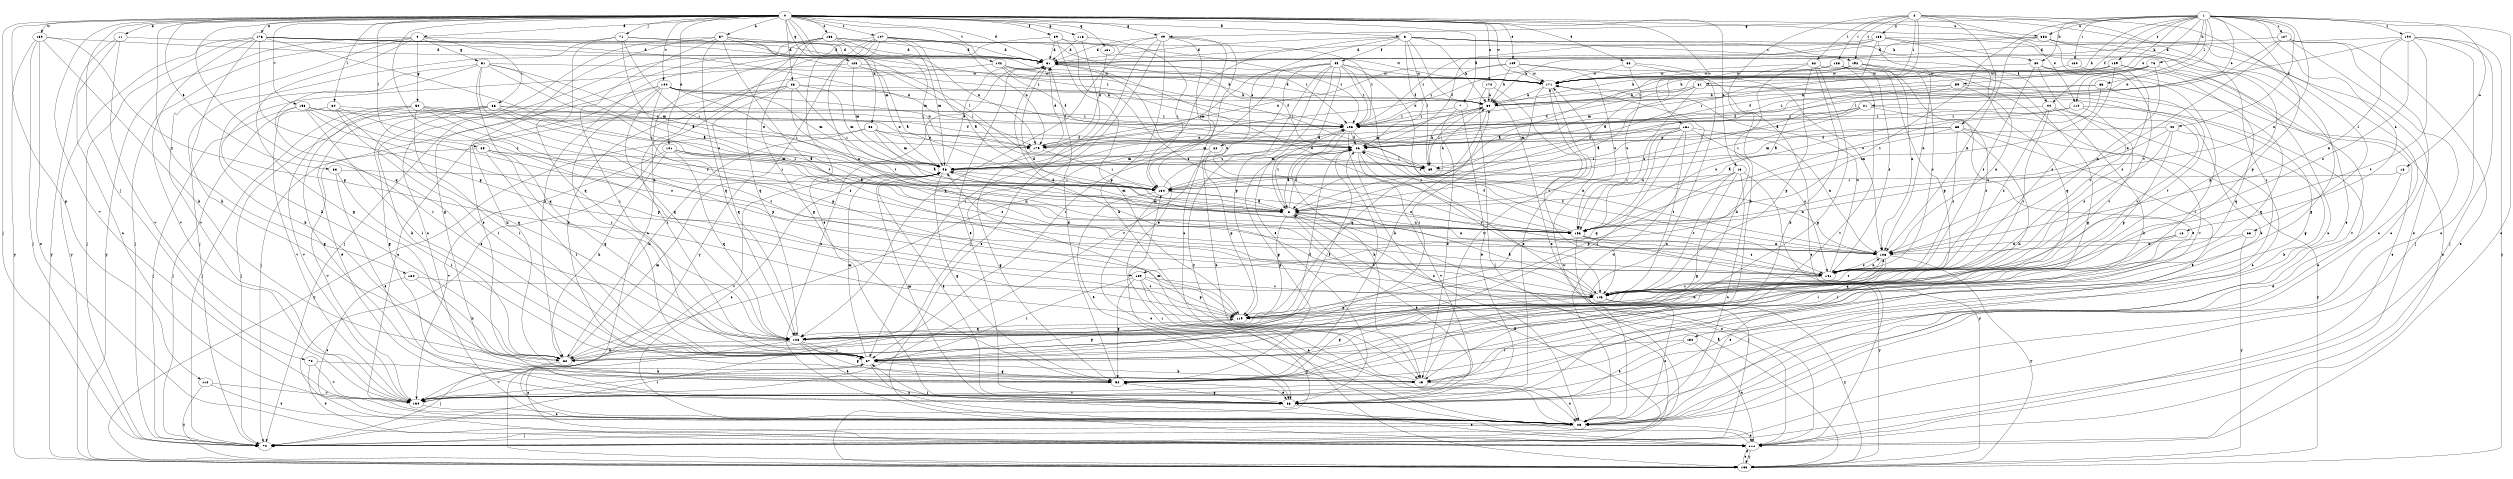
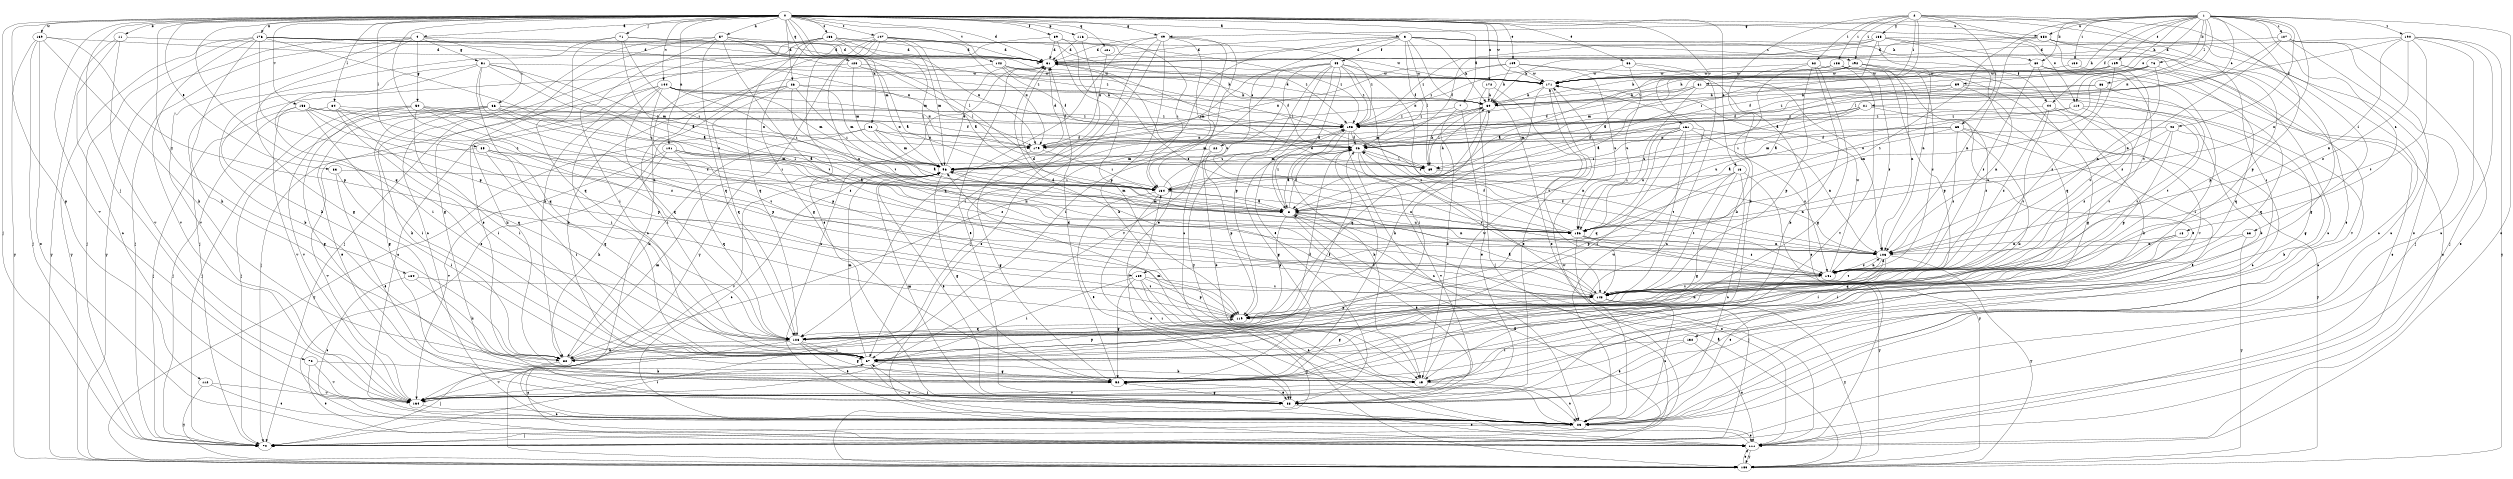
  strict digraph {
    0
    3
    4
    7
    11
    13
    26
    31
    33
    36
    39
    49
    56
    57
    71
    72
    74
    84
    85
    96
    101
    109
    110
    112
    116
    121
    123
    126
    136
    142
    144
    147
    n33 [label=352]
    158
    161
    164
    169
    171
    172
    176
    184
    189
    44
    60
    80
    111
    192
    22
    45
    46
    82
    89
    50
    51
    52
    66
    186
    193
    15
    38
    23
    119
    134
    148
    156
    67
    103
    141
    179
    8
    1
-   16
    18
    21
    42
    59
    76
    86
    127
    130
    139
    190
    2
    61
    62
    63
    65
    132
    133
    185
    0 -> 3 [label=a]
    0 -> 4 [label=a]
    0 -> 7 [label=a]
    0 -> 11 [label=b]
    0 -> 13 [label=b]
    0 -> 26 [label=d]
    0 -> 31 [label=d]
    0 -> 33 [label=e]
    0 -> 36 [label=e]
    0 -> 39 [label=f]
    0 -> 49 [label=g]
    0 -> 56 [label=h]
    0 -> 57 [label=h]
    0 -> 71 [label=j]
    0 -> 72 [label=j]
    0 -> 74 [label=j]
    0 -> 84 [label=l]
    0 -> 85 [label=l]
    0 -> 96 [label=m]
    0 -> 101 [label=n]
    0 -> 109 [label=o]
    0 -> 110 [label=o]
    0 -> 112 [label=p]
    0 -> 116 [label=p]
    0 -> 121 [label=q]
    0 -> 123 [label=q]
    0 -> 126 [label=q]
    0 -> 136 [label=s]
    0 -> 142 [label=t]
    0 -> 144 [label=t]
    0 -> 147 [label=t]
    0 -> n33 [label=u]
    0 -> 158 [label=v]
    0 -> 161 [label=v]
    0 -> 164 [label=v]
    0 -> 169 [label=w]
    0 -> 171 [label=w]
    0 -> 172 [label=x]
    0 -> 176 [label=x]
    0 -> 184 [label=y]
    0 -> 189 [label=z]
    3 -> 31 [label=d]
    3 -> 44 [label=f]
    3 -> 60 [label=h]
    3 -> 80 [label=k]
    3 -> 111 [label=o]
    3 -> 192 [label=z]
    3 -> 22 [label=c]
    3 -> 45 [label=f]
    3 -> 46 [label=f]
    3 -> 82 [label=k]
    3 -> 89 [label=l]
    4 -> 74 [label=j]
    4 -> 164 [label=v]
    4 -> 50 [label=g]
    4 -> 51 [label=g]
    4 -> 52 [label=g]
    4 -> 66 [label=i]
    4 -> 186 [label=y]
    4 -> 193 [label=z]
    7 -> 193 [label=z]
    7 -> 15 [label=b]
    7 -> 38 [label=e]
    11 -> 31 [label=d]
    11 -> 164 [label=v]
    11 -> 186 [label=y]
    11 -> 23 [label=c]
    13 -> 52 [label=g]
    13 -> 186 [label=y]
    13 -> 23 [label=c]
    13 -> 119 [label=p]
    13 -> 134 [label=r]
    13 -> 148 [label=t]
    26 -> 96 [label=m]
    26 -> 126 [label=q]
    26 -> 60 [label=h]
    26 -> 23 [label=c]
    26 -> 134 [label=r]
    26 -> 156 [label=u]
    26 -> 67 [label=i]
    31 -> 171 [label=w]
    31 -> 46 [label=f]
    31 -> 38 [label=e]
    31 -> 23 [label=c]
    31 -> 156 [label=u]
    33 -> 38 [label=e]
    33 -> 134 [label=r]
    33 -> 67 [label=i]
    36 -> 171 [label=w]
    36 -> 23 [label=c]
    36 -> 156 [label=u]
    36 -> 103 [label=n]
    39 -> 31 [label=d]
    39 -> 186 [label=y]
    39 -> 193 [label=z]
    39 -> 119 [label=p]
    39 -> 141 [label=s]
    49 -> 31 [label=d]
    49 -> 74 [label=j]
    49 -> 126 [label=q]
    49 -> 15 [label=b]
    49 -> 38 [label=e]
    49 -> 23 [label=c]
    49 -> 134 [label=r]
    49 -> 67 [label=i]
    56 -> 96 [label=m]
    56 -> 46 [label=f]
    56 -> 82 [label=k]
    56 -> 186 [label=y]
    56 -> 179 [label=x]
    56 -> 8 [label=a]
    57 -> 31 [label=d]
    57 -> 126 [label=q]
    57 -> 89 [label=l]
    57 -> 52 [label=g]
    57 -> 23 [label=c]
    57 -> 148 [label=t]
    57 -> 67 [label=i]
    57 -> 8 [label=a]
    71 -> 31 [label=d]
    71 -> 74 [label=j]
    71 -> 126 [label=q]
    71 -> 171 [label=w]
    71 -> 134 [label=r]
    71 -> 8 [label=a]
    72 -> 164 [label=v]
    72 -> 111 [label=o]
    72 -> 15 [label=b]
    74 -> 171 [label=w]
    74 -> 8 [label=a]
    84 -> 74 [label=j]
    84 -> 126 [label=q]
    84 -> 193 [label=z]
    84 -> 67 [label=i]
    84 -> 103 [label=n]
    85 -> 96 [label=m]
    85 -> 126 [label=q]
    85 -> 164 [label=v]
    85 -> 134 [label=r]
    85 -> 67 [label=i]
    96 -> 31 [label=d]
    96 -> 164 [label=v]
    96 -> 52 [label=g]
    96 -> 38 [label=e]
    96 -> 23 [label=c]
    96 -> 134 [label=r]
    101 -> 126 [label=q]
    101 -> 164 [label=v]
    101 -> 82 [label=k]
    101 -> 89 [label=l]
    101 -> 141 [label=s]
    101 -> 8 [label=a]
    109 -> 171 [label=w]
    109 -> 60 [label=h]
    109 -> 111 [label=o]
    109 -> 193 [label=z]
    109 -> 156 [label=u]
    109 -> 179 [label=x]
    110 -> 193 [label=z]
    110 -> 23 [label=c]
    110 -> 148 [label=t]
    110 -> 156 [label=u]
    112 -> 164 [label=v]
    112 -> 186 [label=y]
    112 -> 23 [label=c]
    116 -> 31 [label=d]
    116 -> 111 [label=o]
    116 -> 134 [label=r]
    121 -> 179 [label=x]
    123 -> 96 [label=m]
    123 -> 171 [label=w]
    123 -> 82 [label=k]
    123 -> 89 [label=l]
    126 -> 111 [label=o]
    126 -> 82 [label=k]
    126 -> 52 [label=g]
    126 -> 38 [label=e]
    126 -> 67 [label=i]
    126 -> 103 [label=n]
    136 -> 31 [label=d]
    136 -> 74 [label=j]
    136 -> 96 [label=m]
    136 -> 126 [label=q]
    136 -> 52 [label=g]
    136 -> 193 [label=z]
    136 -> 38 [label=e]
    136 -> 179 [label=x]
    142 -> 171 [label=w]
    142 -> 60 [label=h]
    142 -> 46 [label=f]
    142 -> 89 [label=l]
    142 -> 15 [label=b]
    144 -> 74 [label=j]
    144 -> 96 [label=m]
    144 -> 126 [label=q]
    144 -> 60 [label=h]
    144 -> 46 [label=f]
    144 -> 82 [label=k]
    144 -> 119 [label=p]
    144 -> 134 [label=r]
    144 -> 67 [label=i]
    144 -> 179 [label=x]
    147 -> 31 [label=d]
    147 -> 96 [label=m]
    147 -> 111 [label=o]
    147 -> 82 [label=k]
    147 -> 193 [label=z]
    147 -> 38 [label=e]
    147 -> 23 [label=c]
    147 -> 148 [label=t]
    147 -> 179 [label=x]
    147 -> 8 [label=a]
    n33 -> 31 [label=d]
    n33 -> 60 [label=h]
    n33 -> 52 [label=g]
    n33 -> 23 [label=c]
    n33 -> 119 [label=p]
    n33 -> 103 [label=n]
    158 -> 74 [label=j]
    158 -> 164 [label=v]
    158 -> 46 [label=f]
    158 -> 193 [label=z]
    158 -> 119 [label=p]
    158 -> 67 [label=i]
    158 -> 141 [label=s]
    161 -> 96 [label=m]
    161 -> 126 [label=q]
    161 -> 46 [label=f]
    161 -> 134 [label=r]
    161 -> 148 [label=t]
    161 -> 156 [label=u]
    161 -> 67 [label=i]
    161 -> 103 [label=n]
    161 -> 141 [label=s]
    164 -> 23 [label=c]
    164 -> 67 [label=i]
    169 -> 31 [label=d]
    169 -> 74 [label=j]
    169 -> 111 [label=o]
    169 -> 82 [label=k]
    169 -> 186 [label=y]
    169 -> 119 [label=p]
    171 -> 60 [label=h]
    171 -> 38 [label=e]
    171 -> 67 [label=i]
    172 -> 74 [label=j]
    172 -> 60 [label=h]
    172 -> 148 [label=t]
    176 -> 31 [label=d]
    176 -> 74 [label=j]
    176 -> 164 [label=v]
    176 -> 171 [label=w]
    176 -> 82 [label=k]
    176 -> 186 [label=y]
    176 -> 193 [label=z]
    176 -> 119 [label=p]
    176 -> 156 [label=u]
    176 -> 179 [label=x]
    184 -> 82 [label=k]
    184 -> 23 [label=c]
    184 -> 148 [label=t]
    189 -> 52 [label=g]
    189 -> 186 [label=y]
    189 -> 23 [label=c]
    189 -> 119 [label=p]
    189 -> 148 [label=t]
    189 -> 67 [label=i]
    44 -> 82 [label=k]
    44 -> 193 [label=z]
    44 -> 23 [label=c]
    44 -> 148 [label=t]
    44 -> 141 [label=s]
    60 -> 31 [label=d]
    60 -> 96 [label=m]
    60 -> 126 [label=q]
    60 -> 89 [label=l]
    60 -> 193 [label=z]
    80 -> 171 [label=w]
    80 -> 111 [label=o]
    80 -> 148 [label=t]
    80 -> 67 [label=i]
    80 -> 141 [label=s]
    111 -> 186 [label=y]
    111 -> 134 [label=r]
    192 -> 164 [label=v]
    192 -> 171 [label=w]
    192 -> 60 [label=h]
    192 -> 52 [label=g]
    192 -> 103 [label=n]
    192 -> 141 [label=s]
    192 -> 8 [label=a]
    22 -> 96 [label=m]
    22 -> 15 [label=b]
    22 -> 119 [label=p]
    45 -> 96 [label=m]
    45 -> 164 [label=v]
    45 -> 171 [label=w]
    45 -> 186 [label=y]
    45 -> 193 [label=z]
    45 -> 38 [label=e]
    45 -> 119 [label=p]
    45 -> 148 [label=t]
    45 -> 67 [label=i]
    45 -> 141 [label=s]
    45 -> 8 [label=a]
    46 -> 96 [label=m]
    46 -> 164 [label=v]
    46 -> 89 [label=l]
    46 -> 148 [label=t]
    46 -> 8 [label=a]
    82 -> 74 [label=j]
    82 -> 96 [label=m]
    82 -> 60 [label=h]
    82 -> 46 [label=f]
    89 -> 60 [label=h]
    89 -> 103 [label=n]
    50 -> 74 [label=j]
    50 -> 164 [label=v]
    50 -> 52 [label=g]
    50 -> 193 [label=z]
    50 -> 119 [label=p]
    50 -> 148 [label=t]
    50 -> 67 [label=i]
    50 -> 179 [label=x]
    51 -> 96 [label=m]
    51 -> 126 [label=q]
    51 -> 171 [label=w]
    51 -> 15 [label=b]
    51 -> 156 [label=u]
    51 -> 67 [label=i]
    51 -> 141 [label=s]
    51 -> 8 [label=a]
    52 -> 31 [label=d]
    52 -> 46 [label=f]
    52 -> 38 [label=e]
    66 -> 74 [label=j]
    66 -> 82 [label=k]
    66 -> 52 [label=g]
    66 -> 193 [label=z]
    66 -> 38 [label=e]
    66 -> 141 [label=s]
    66 -> 179 [label=x]
    66 -> 8 [label=a]
    186 -> 111 [label=o]
    186 -> 8 [label=a]
    193 -> 46 [label=f]
    193 -> 52 [label=g]
    193 -> 15 [label=b]
    193 -> 23 [label=c]
    193 -> 103 [label=n]
    193 -> 179 [label=x]
    15 -> 96 [label=m]
    15 -> 164 [label=v]
    15 -> 171 [label=w]
    15 -> 23 [label=c]
    38 -> 96 [label=m]
    38 -> 111 [label=o]
    38 -> 52 [label=g]
    23 -> 74 [label=j]
    23 -> 171 [label=w]
    23 -> 111 [label=o]
    23 -> 67 [label=i]
    119 -> 126 [label=q]
    134 -> 60 [label=h]
    134 -> 111 [label=o]
    134 -> 193 [label=z]
    134 -> 38 [label=e]
    134 -> 156 [label=u]
    134 -> 8 [label=a]
    148 -> 31 [label=d]
    148 -> 52 [label=g]
    148 -> 186 [label=y]
    148 -> 23 [label=c]
    148 -> 119 [label=p]
    148 -> 8 [label=a]
    156 -> 31 [label=d]
    156 -> 74 [label=j]
    156 -> 96 [label=m]
    156 -> 46 [label=f]
    156 -> 186 [label=y]
    156 -> 103 [label=n]
    156 -> 141 [label=s]
    67 -> 96 [label=m]
    67 -> 164 [label=v]
    67 -> 46 [label=f]
    67 -> 52 [label=g]
    67 -> 15 [label=b]
    67 -> 23 [label=c]
    67 -> 119 [label=p]
    103 -> 31 [label=d]
    103 -> 46 [label=f]
    103 -> 186 [label=y]
    103 -> 23 [label=c]
    103 -> 148 [label=t]
    103 -> 141 [label=s]
    141 -> 171 [label=w]
    141 -> 148 [label=t]
    141 -> 103 [label=n]
    179 -> 31 [label=d]
    179 -> 52 [label=g]
    179 -> 134 [label=r]
    8 -> 96 [label=m]
    8 -> 111 [label=o]
    8 -> 46 [label=f]
    8 -> 193 [label=z]
    8 -> 38 [label=e]
    8 -> 119 [label=p]
    8 -> 156 [label=u]
    8 -> 103 [label=n]
    1 -> 49 [label=g]
    1 -> 110 [label=o]
    1 -> n33 [label=u]
    1 -> 189 [label=z]
    1 -> 44 [label=f]
    1 -> 60 [label=h]
    1 -> 80 [label=k]
    1 -> 111 [label=o]
    1 -> 119 [label=p]
    1 -> 156 [label=u]
    1 -> 179 [label=x]
-   1 -> 16 [label=c]
    1 -> 18 [label=c]
    1 -> 21 [label=c]
    1 -> 42 [label=f]
    1 -> 59 [label=h]
    1 -> 76 [label=k]
    1 -> 86 [label=l]
    1 -> 127 [label=r]
    1 -> 130 [label=r]
    1 -> 139 [label=s]
    1 -> 190 [label=z]
-   16 -> 38 [label=e]
-   16 -> 134 [label=r]
    18 -> 126 [label=q]
    18 -> 67 [label=i]
    18 -> 103 [label=n]
    21 -> 96 [label=m]
    21 -> 89 [label=l]
    21 -> 193 [label=z]
    21 -> 134 [label=r]
    21 -> 148 [label=t]
    21 -> 141 [label=s]
    42 -> 46 [label=f]
    42 -> 15 [label=b]
    42 -> 119 [label=p]
    42 -> 156 [label=u]
    42 -> 141 [label=s]
    59 -> 126 [label=q]
    59 -> 60 [label=h]
    59 -> 46 [label=f]
    59 -> 103 [label=n]
    59 -> 8 [label=a]
    76 -> 171 [label=w]
    76 -> 111 [label=o]
    76 -> 46 [label=f]
    76 -> 193 [label=z]
    76 -> 156 [label=u]
    76 -> 103 [label=n]
    86 -> 60 [label=h]
    86 -> 193 [label=z]
    86 -> 148 [label=t]
    86 -> 156 [label=u]
    127 -> 31 [label=d]
    127 -> 74 [label=j]
    127 -> 111 [label=o]
    127 -> 23 [label=c]
    127 -> 103 [label=n]
    127 -> 8 [label=a]
    130 -> 171 [label=w]
    130 -> 141 [label=s]
    139 -> 96 [label=m]
    139 -> 126 [label=q]
    139 -> 164 [label=v]
    139 -> 171 [label=w]
    139 -> 60 [label=h]
    139 -> 141 [label=s]
    190 -> 31 [label=d]
    190 -> 74 [label=j]
    190 -> 89 [label=l]
    190 -> 186 [label=y]
    190 -> 23 [label=c]
    190 -> 148 [label=t]
    190 -> 103 [label=n]
    190 -> 141 [label=s]
    2 -> 111 [label=o]
    2 -> 192 [label=z]
    2 -> 15 [label=b]
    2 -> 134 [label=r]
    2 -> 148 [label=t]
    2 -> 61 [label=i]
    2 -> 62 [label=i]
    2 -> 63 [label=i]
    2 -> 65 [label=i]
    2 -> 132 [label=r]
    2 -> 133 [label=r]
    2 -> 185 [label=y]
    61 -> 60 [label=h]
    61 -> 46 [label=f]
    61 -> 52 [label=g]
    61 -> 15 [label=b]
    61 -> 156 [label=u]
    61 -> 8 [label=a]
    62 -> 171 [label=w]
    62 -> 82 [label=k]
    62 -> 52 [label=g]
    62 -> 15 [label=b]
    62 -> 119 [label=p]
    62 -> 141 [label=s]
    63 -> 186 [label=y]
    63 -> 67 [label=i]
    63 -> 103 [label=n]
    65 -> 96 [label=m]
    65 -> 82 [label=k]
    65 -> 186 [label=y]
    65 -> 38 [label=e]
    65 -> 141 [label=s]
    65 -> 179 [label=x]
    65 -> 8 [label=a]
    132 -> 111 [label=o]
    132 -> 38 [label=e]
    132 -> 67 [label=i]
    133 -> 164 [label=v]
    133 -> 171 [label=w]
    133 -> 38 [label=e]
    133 -> 119 [label=p]
    133 -> 179 [label=x]
    185 -> 31 [label=d]
    185 -> 126 [label=q]
    185 -> 46 [label=f]
    185 -> 193 [label=z]
    185 -> 38 [label=e]
    185 -> 23 [label=c]
    185 -> 103 [label=n]
    185 -> 8 [label=a]
  }
